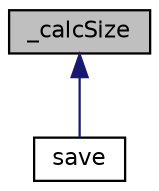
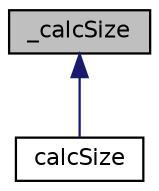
  digraph {
    rankdir=TB
    node [color=black fontname=Helvetica fontsize=10 shape=record style=filled]
    n1 [fillcolor=grey75 fontcolor=black height=0.2 label=_calcSize width=0.4]
-   n2 [fillcolor=white height=0.2 label=save width=0.4]
+   n2 [fillcolor=white height=0.2 label=calcSize width=0.4]
    n1 -> n2 [color=midnightblue dir=back fontname=Helvetica fontsize=10 labelfontname=Helvetica labelfontsize=10 style=solid]
  }
